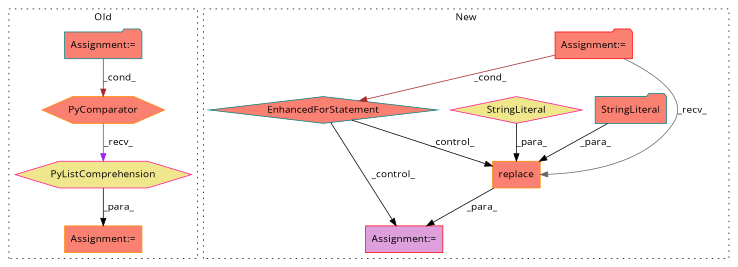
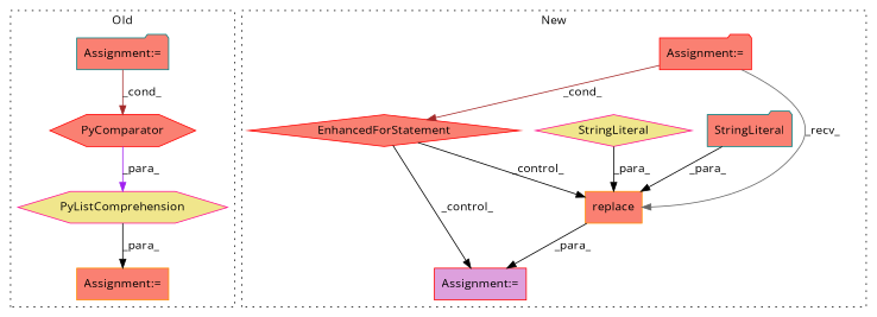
  digraph {
    fontname="Open Sans"
    node [a=7 color=teal fillcolor=salmon fontname="Open Sans" l=32 s=5339 shape=folder style=filled]
    edge [color=black fontname="Open Sans"]
    n1 [a=109 color=deeppink fillcolor=khaki l=124 label=PyListComprehension s=5255 shape=hexagon]
    n2 [label="Assignment:="]
-   n3 [a=113 color=darkorange label=PyComparator shape=hexagon]
+   n3 [a=113 color=red label=PyComparator shape=hexagon]
    n4 [color=darkorange l=1 label="Assignment:=" s=5239 shape=box]
    n5 [a=32 color=darkorange l="8,1" label=replace s="6011,6030" shape=box]
    n6 [a=45 l=2 label=StringLiteral s=6028]
    n7 [a=45 color=deeppink fillcolor=khaki l=8 label=StringLiteral s=6019 shape=diamond]
    n8 [color=red fillcolor=plum l=1 label="Assignment:=" s=5985 shape=box]
    n9 [color=red l="53,2" label="Assignment:=" s="5892,5969"]
-   n10 [a=70 l="53,2" label=EnhancedForStatement s="5892,5969" shape=diamond]
+   n10 [a=70 color=red l="53,2" label=EnhancedForStatement s="5892,5969" shape=diamond]
    subgraph cluster_1 {
      label=Old
      style=dotted
      n1
      n2
      n3
      n4
    }
    subgraph cluster_2 {
      label=New
      style=dotted
      n5
      n6
      n7
      n8
      n9
      n10
    }
    n1 -> n4 [label=_para_]
    n2 -> n3 [color=brown label=_cond_]
-   n3 -> n1 [color=purple label=_recv_]
+   n3 -> n1 [color=purple label=_para_]
    n5 -> n8 [label=_para_]
    n6 -> n5 [label=_para_]
    n7 -> n5 [label=_para_]
    n9 -> n5 [color=gray40 label=_recv_]
    n9 -> n10 [color=brown label=_cond_]
    n10 -> n5 [label=_control_]
    n10 -> n8 [label=_control_]
  }
